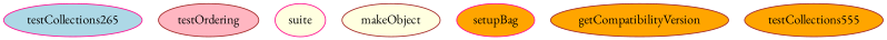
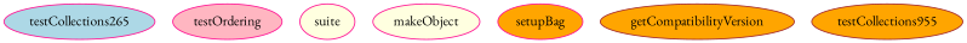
  digraph {
    fontname="EB Garamond"
    node [style=filled fillcolor=orange color=deeppink fontname="EB Garamond"]
    testCollections265 [fillcolor=lightblue]
-   testOrdering [fillcolor=lightpink color=brown]
+   testOrdering [fillcolor=lightpink]
    suite [fillcolor=lightyellow]
-   makeObject [fillcolor=lightyellow color=brown]
+   makeObject [fillcolor=lightyellow]
    setupBag
    getCompatibilityVersion [color=brown]
-   testCollections555 [color=brown]
+   testCollections555 [color=brown label=testCollections955]
  }
